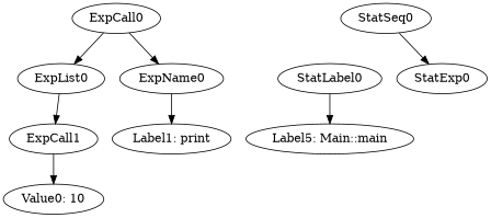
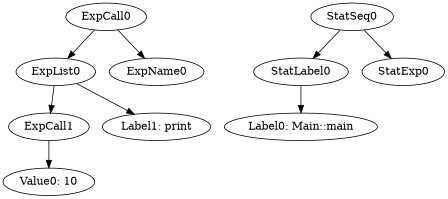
  digraph {
    ordering=out
    ExpList0
    ExpCall1
    "Value0: 10"
    ExpCall0
    ExpName0
    "Label1: print"
    StatLabel0
-   "Label0: Main::main" [label="Label5: Main::main"]
+   "Label0: Main::main"
    StatSeq0
    StatExp0
    ExpList0 -> ExpCall1
    ExpCall1 -> "Value0: 10"
    ExpCall0 -> ExpList0
    ExpCall0 -> ExpName0
-   ExpName0 -> "Label1: print"
+   ExpList0 -> "Label1: print"
    StatLabel0 -> "Label0: Main::main"
+   StatSeq0 -> StatLabel0
    StatSeq0 -> StatExp0
  }
